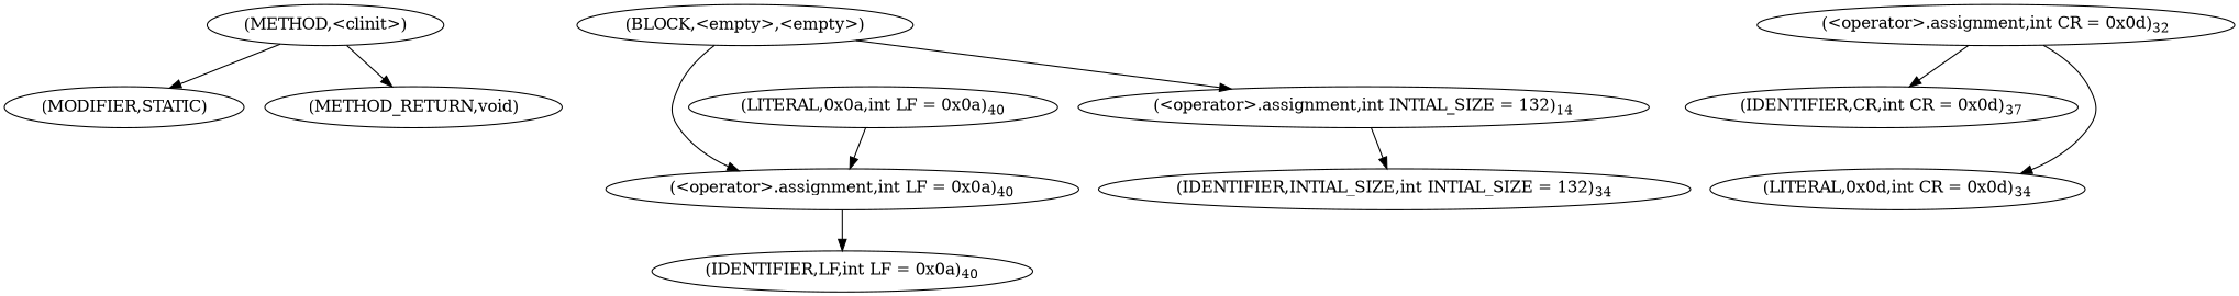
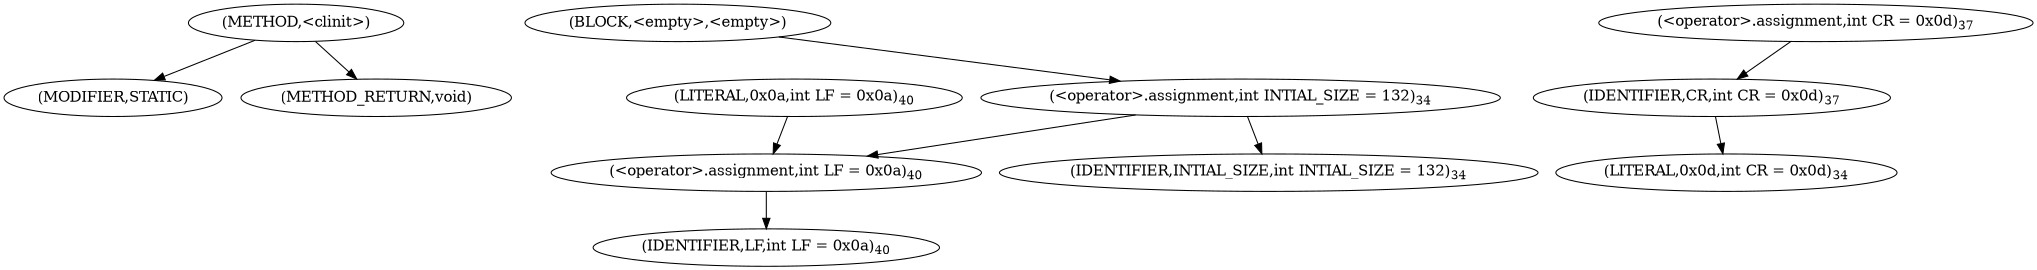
  digraph {
    n1 [label=<(METHOD,&lt;clinit&gt;)>]
    n2 [label=<(MODIFIER,STATIC)>]
    n3 [label=<(METHOD_RETURN,void)>]
    n4 [label=<(BLOCK,&lt;empty&gt;,&lt;empty&gt;)>]
-   n5 [label=<(&lt;operator&gt;.assignment,int INTIAL_SIZE = 132)<SUB>14</SUB>>]
+   n5 [label=<(&lt;operator&gt;.assignment,int INTIAL_SIZE = 132)<SUB>34</SUB>>]
    n6 [label=<(&lt;operator&gt;.assignment,int LF = 0x0a)<SUB>40</SUB>>]
    n7 [label=<(IDENTIFIER,INTIAL_SIZE,int INTIAL_SIZE = 132)<SUB>34</SUB>>]
-   n8 [label=<(&lt;operator&gt;.assignment,int CR = 0x0d)<SUB>32</SUB>>]
+   n8 [label=<(&lt;operator&gt;.assignment,int CR = 0x0d)<SUB>37</SUB>>]
    n9 [label=<(IDENTIFIER,CR,int CR = 0x0d)<SUB>37</SUB>>]
    n10 [label=<(LITERAL,0x0d,int CR = 0x0d)<SUB>34</SUB>>]
    n11 [label=<(IDENTIFIER,LF,int LF = 0x0a)<SUB>40</SUB>>]
    n12 [label=<(LITERAL,0x0a,int LF = 0x0a)<SUB>40</SUB>>]
    n1 -> n2
    n1 -> n3
    n4 -> n5
-   n4 -> n6
+   n5 -> n6
    n5 -> n7
    n6 -> n11
    n8 -> n9
-   n8 -> n10
+   n9 -> n10
    n12 -> n6
  }
